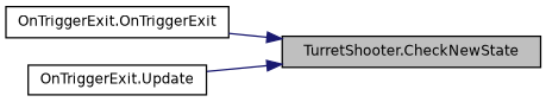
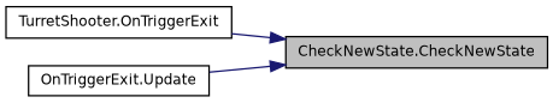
  digraph {
    rankdir=RL
    node [color=black fillcolor=white fontname=Helvetica fontsize=10 shape=record style=filled]
    edge [color=midnightblue dir=back fontname=Helvetica fontsize=10 labelfontname=Helvetica labelfontsize=10 style=solid]
-   n1 [fillcolor=grey75 fontcolor=black height=0.2 label="TurretShooter.CheckNewState" width=0.4]
-   n2 [height=0.2 label="OnTriggerExit.OnTriggerExit" width=0.4]
+   n1 [fillcolor=grey75 fontcolor=black height=0.2 label="CheckNewState.CheckNewState" width=0.4]
+   n2 [height=0.2 label="TurretShooter.OnTriggerExit" width=0.4]
    n3 [height=0.2 label="OnTriggerExit.Update" width=0.4]
    n1 -> n2
    n1 -> n3
  }
